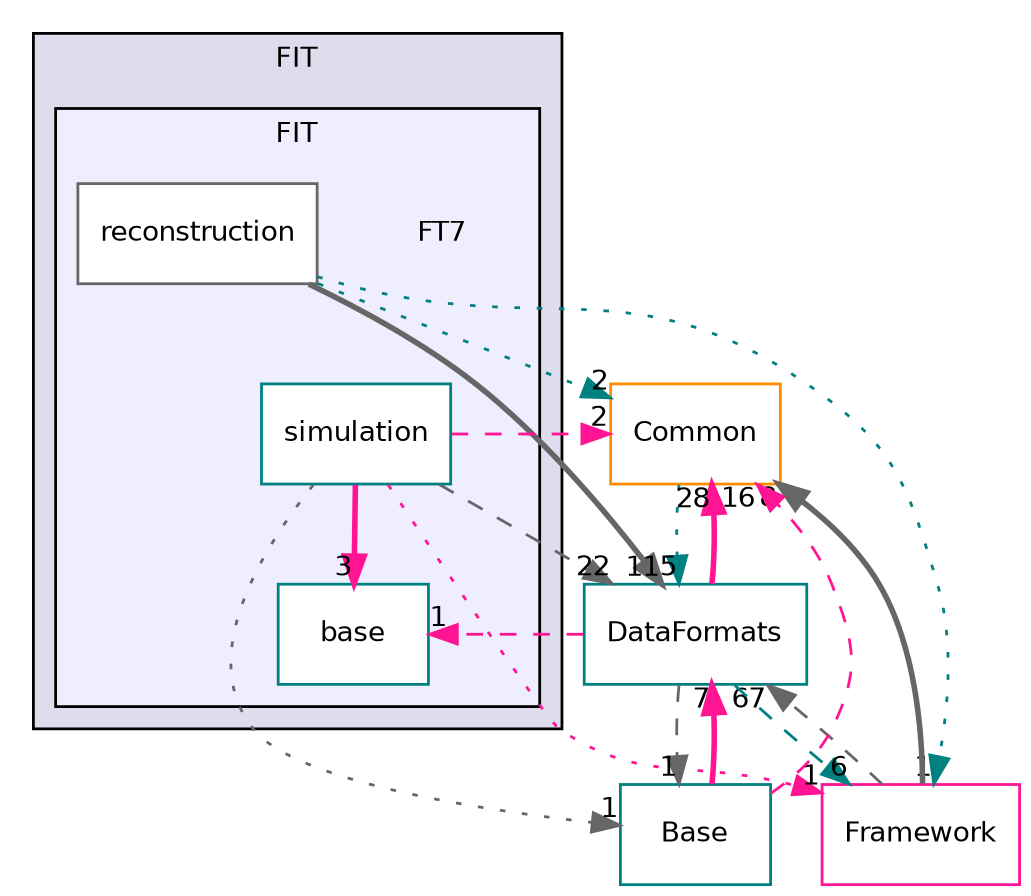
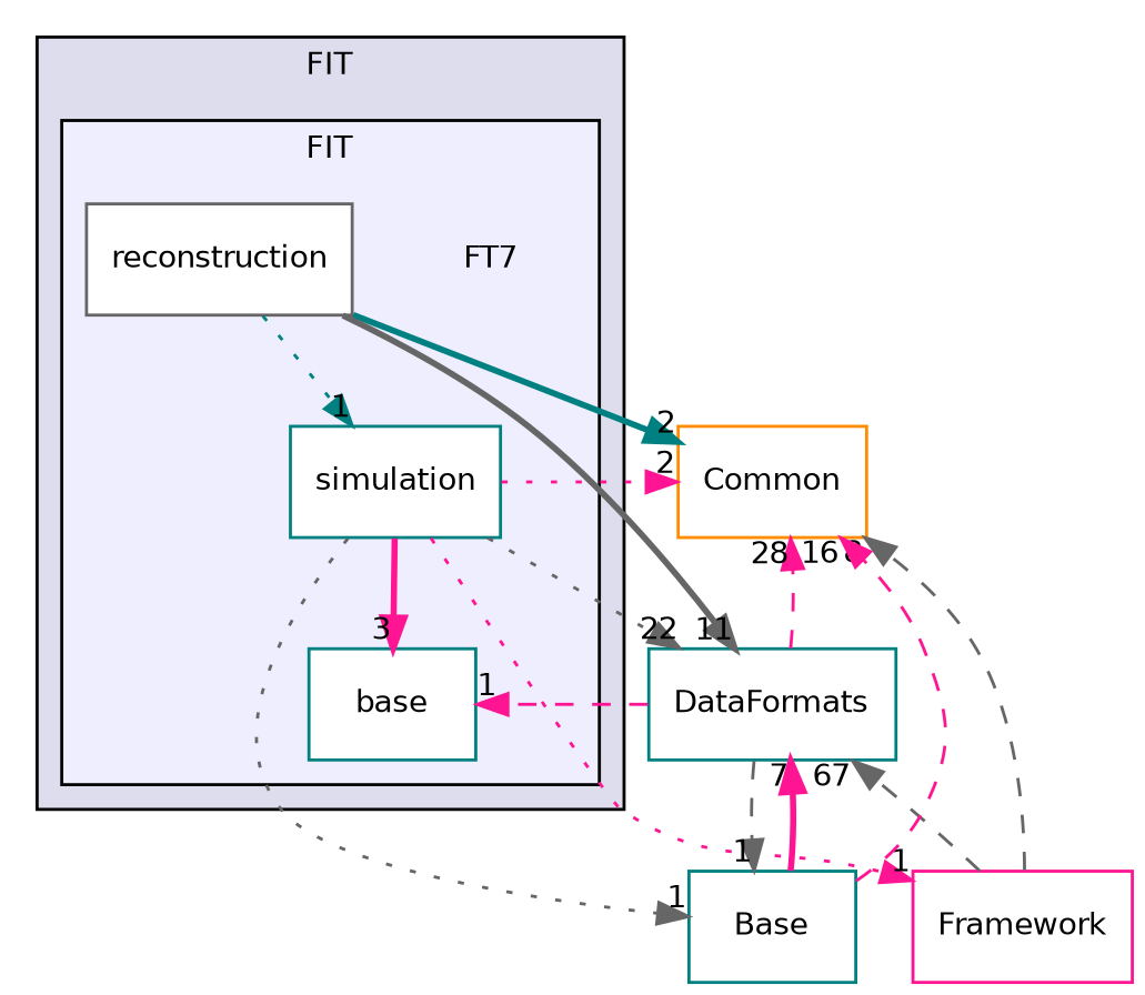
  digraph {
    compound=true
    node [color=teal fontname=Helvetica fontsize=10 shape=box]
    edge [color=deeppink headlabel=1 labeldistance=1.5 labelfontname=Helvetica labelfontsize=10 style=dashed]
    n1 [color=gray40 label=FT7 shape=plaintext]
    n2 [fillcolor=white label=base style=filled]
    n3 [color=gray40 fillcolor=white label=reconstruction style=filled]
    n4 [fillcolor=white label=simulation style=filled]
    n5 [color=darkorange label=Common]
    n6 [color=deeppink label=Framework]
    n7 [label=DataFormats]
    n8 [label=Base]
    subgraph cluster_1 {
      bgcolor="#ddddee"
      fontname=Helvetica
      fontsize=10
      label=FIT
      pencolor=black
      subgraph cluster_2 {
        bgcolor="#eeeeff"
        fontname=Helvetica
        fontsize=10
        label=FIT
        pencolor=black
        n1
        n2
        n3
        n4
      }
    }
-   n3 -> n5 [color=teal headlabel=2 style=dotted]
-   n3 -> n6 [color=teal style=dotted]
+   n3 -> n5 [color=teal headlabel=2 style=bold]
+   n3 -> n4 [color=teal style=dotted]
    n3 -> n7 [color=gray40 headlabel=11 style=bold]
    n4 -> n2 [headlabel=3 style=bold]
-   n4 -> n5 [headlabel=2]
+   n4 -> n5 [headlabel=2 style=dotted]
    n4 -> n6 [style=dotted]
-   n4 -> n7 [color=gray40 headlabel=22]
+   n4 -> n7 [color=gray40 headlabel=22 style=dotted]
    n4 -> n8 [color=gray40 style=dotted]
-   n5 -> n7 [color=teal headlabel=5 style=dotted]
-   n6 -> n5 [color=gray40 headlabel=8 style=bold]
+   n6 -> n5 [color=gray40 headlabel=8]
    n6 -> n7 [color=gray40 headlabel=67]
    n7 -> n2
-   n7 -> n5 [headlabel=28 style=bold]
-   n7 -> n6 [color=teal headlabel=6]
+   n7 -> n5 [headlabel=28]
    n7 -> n8 [color=gray40]
    n8 -> n5 [headlabel=16]
    n8 -> n7 [headlabel=7 style=bold]
  }
